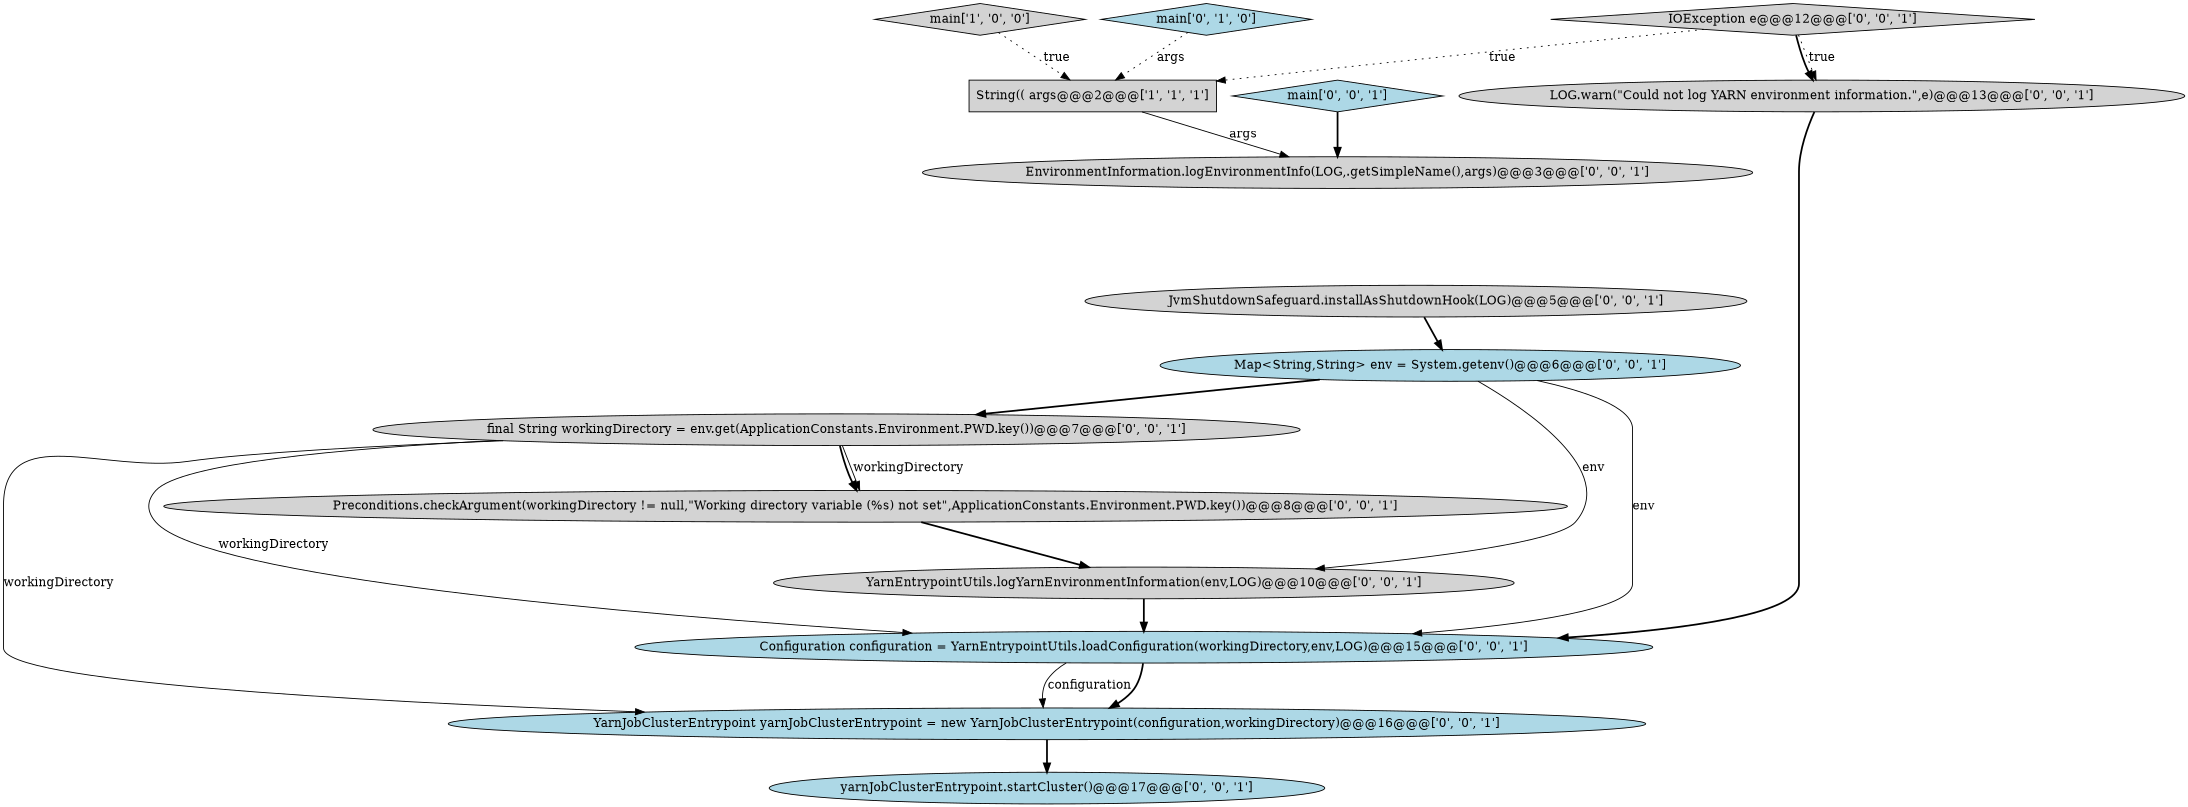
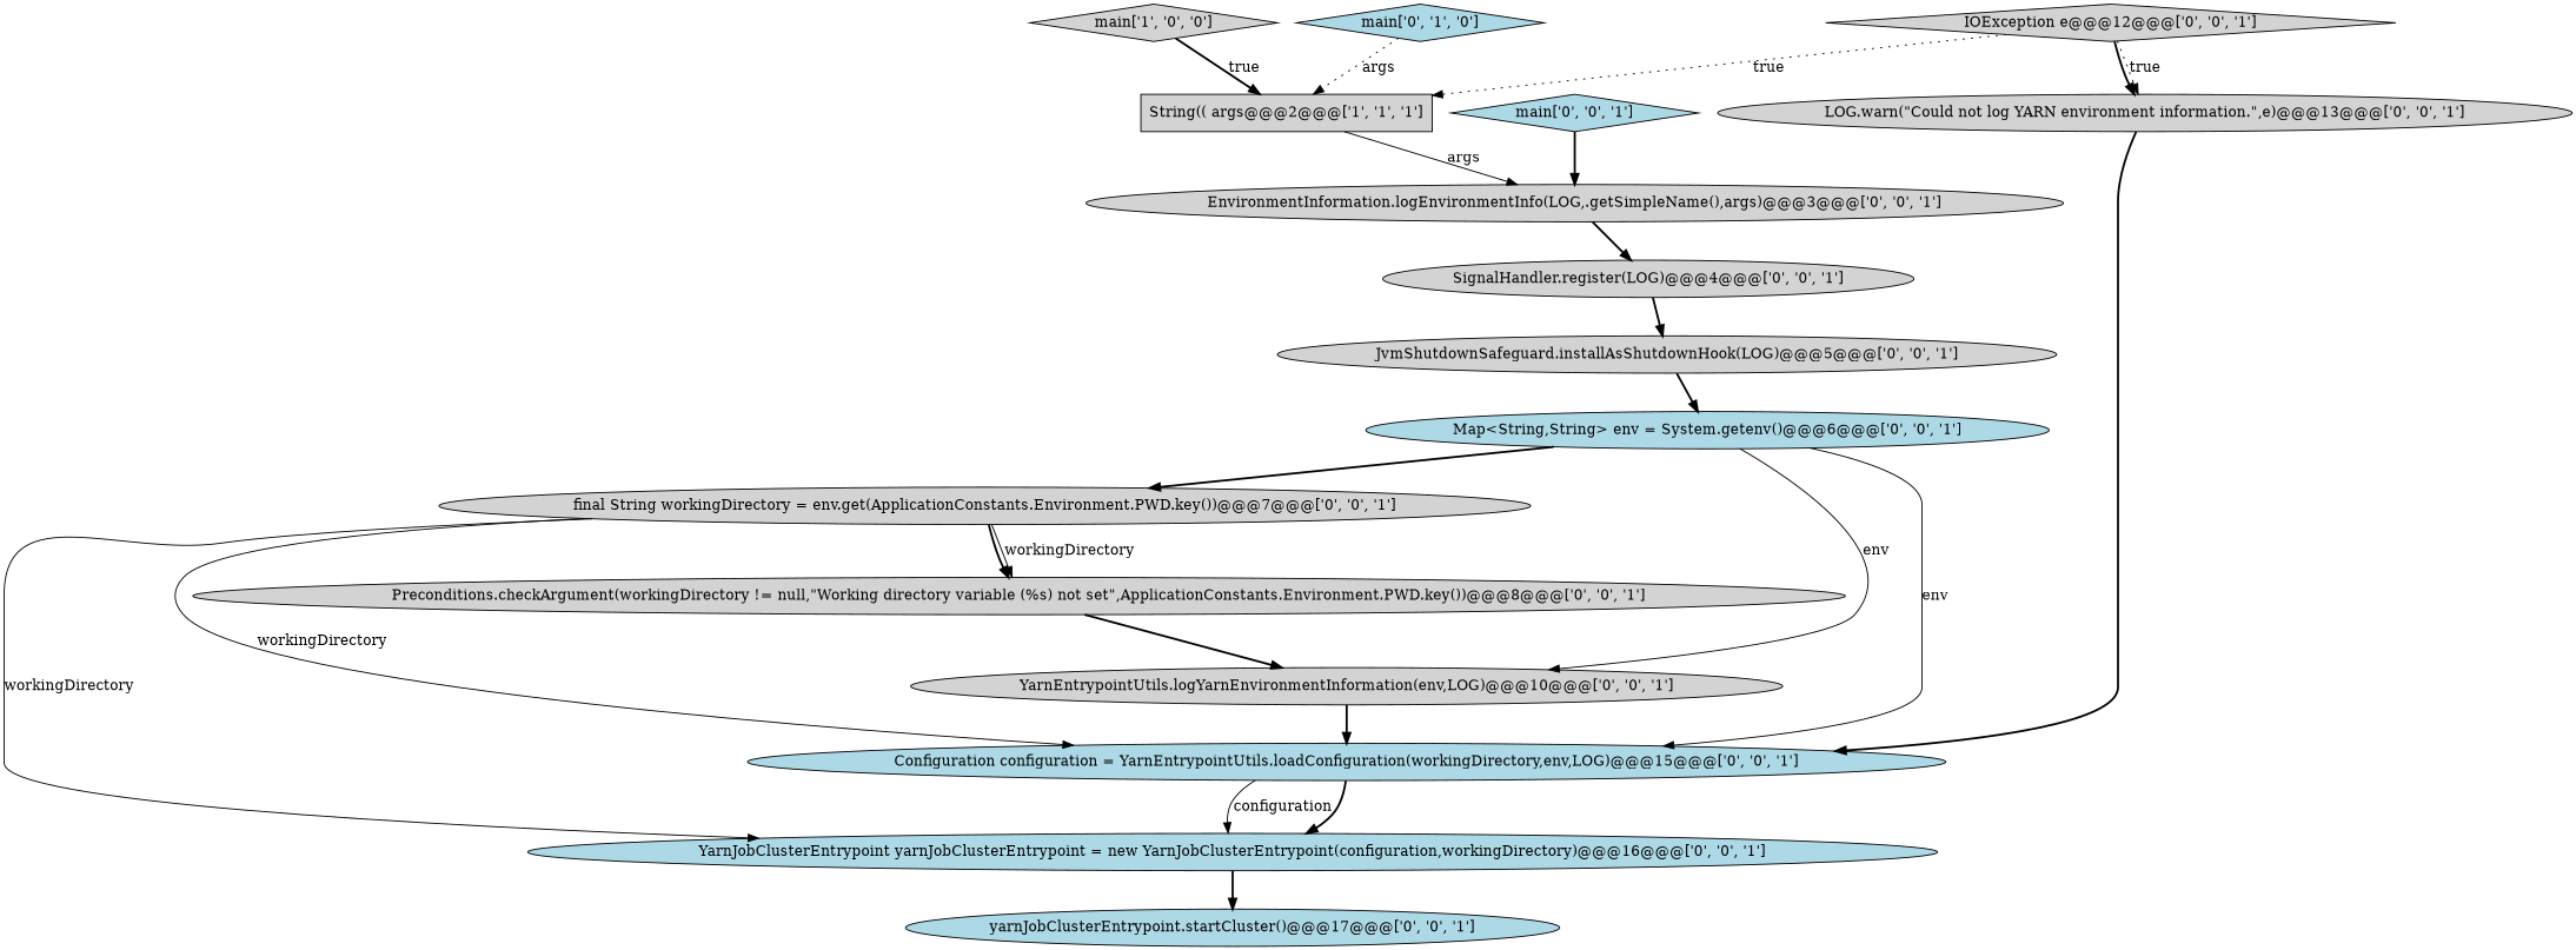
  digraph {
    node [fillcolor=lightgrey shape=ellipse style=filled]
    edge [style=bold]
    n1 [label="String(( args@@@2@@@['1', '1', '1']" shape=box]
    n2 [label="EnvironmentInformation.logEnvironmentInfo(LOG,.getSimpleName(),args)@@@3@@@['0', '0', '1']"]
+   n3 [label="SignalHandler.register(LOG)@@@4@@@['0', '0', '1']"]
    n4 [label="final String workingDirectory = env.get(ApplicationConstants.Environment.PWD.key())@@@7@@@['0', '0', '1']"]
    n5 [label="Preconditions.checkArgument(workingDirectory != null,\"Working directory variable (%s) not set\",ApplicationConstants.Environment.PWD.key())@@@8@@@['0', '0', '1']"]
    n6 [fillcolor=lightblue label="YarnJobClusterEntrypoint yarnJobClusterEntrypoint = new YarnJobClusterEntrypoint(configuration,workingDirectory)@@@16@@@['0', '0', '1']"]
    n7 [fillcolor=lightblue label="Configuration configuration = YarnEntrypointUtils.loadConfiguration(workingDirectory,env,LOG)@@@15@@@['0', '0', '1']"]
    n8 [label="YarnEntrypointUtils.logYarnEnvironmentInformation(env,LOG)@@@10@@@['0', '0', '1']"]
    n9 [fillcolor=lightblue label="yarnJobClusterEntrypoint.startCluster()@@@17@@@['0', '0', '1']"]
    n10 [label="JvmShutdownSafeguard.installAsShutdownHook(LOG)@@@5@@@['0', '0', '1']"]
    n11 [fillcolor=lightblue label="Map<String,String> env = System.getenv()@@@6@@@['0', '0', '1']"]
    n12 [label="IOException e@@@12@@@['0', '0', '1']" shape=diamond]
    n13 [label="LOG.warn(\"Could not log YARN environment information.\",e)@@@13@@@['0', '0', '1']"]
    n14 [label="main['1', '0', '0']" shape=diamond]
    n15 [fillcolor=lightblue label="main['0', '0', '1']" shape=diamond]
    n16 [fillcolor=lightblue label="main['0', '1', '0']" shape=diamond]
    n1 -> n2 [label=args style=solid]
+   n2 -> n3
+   n3 -> n10
    n4 -> n5
    n4 -> n5 [label=workingDirectory style=solid]
    n4 -> n6 [label=workingDirectory style=solid]
    n4 -> n7 [label=workingDirectory style=solid]
    n5 -> n8
    n6 -> n9
    n7 -> n6 [label=configuration style=solid]
    n7 -> n6
    n8 -> n7
    n10 -> n11
    n11 -> n4
    n11 -> n7 [label=env style=solid]
    n11 -> n8 [label=env style=solid]
    n12 -> n1 [label=true style=dotted]
    n12 -> n13
    n12 -> n13 [label=true style=dotted]
    n13 -> n7
-   n14 -> n1 [label=true style=dotted]
+   n14 -> n1 [label=true]
    n15 -> n2
    n16 -> n1 [label=args style=dotted]
  }
